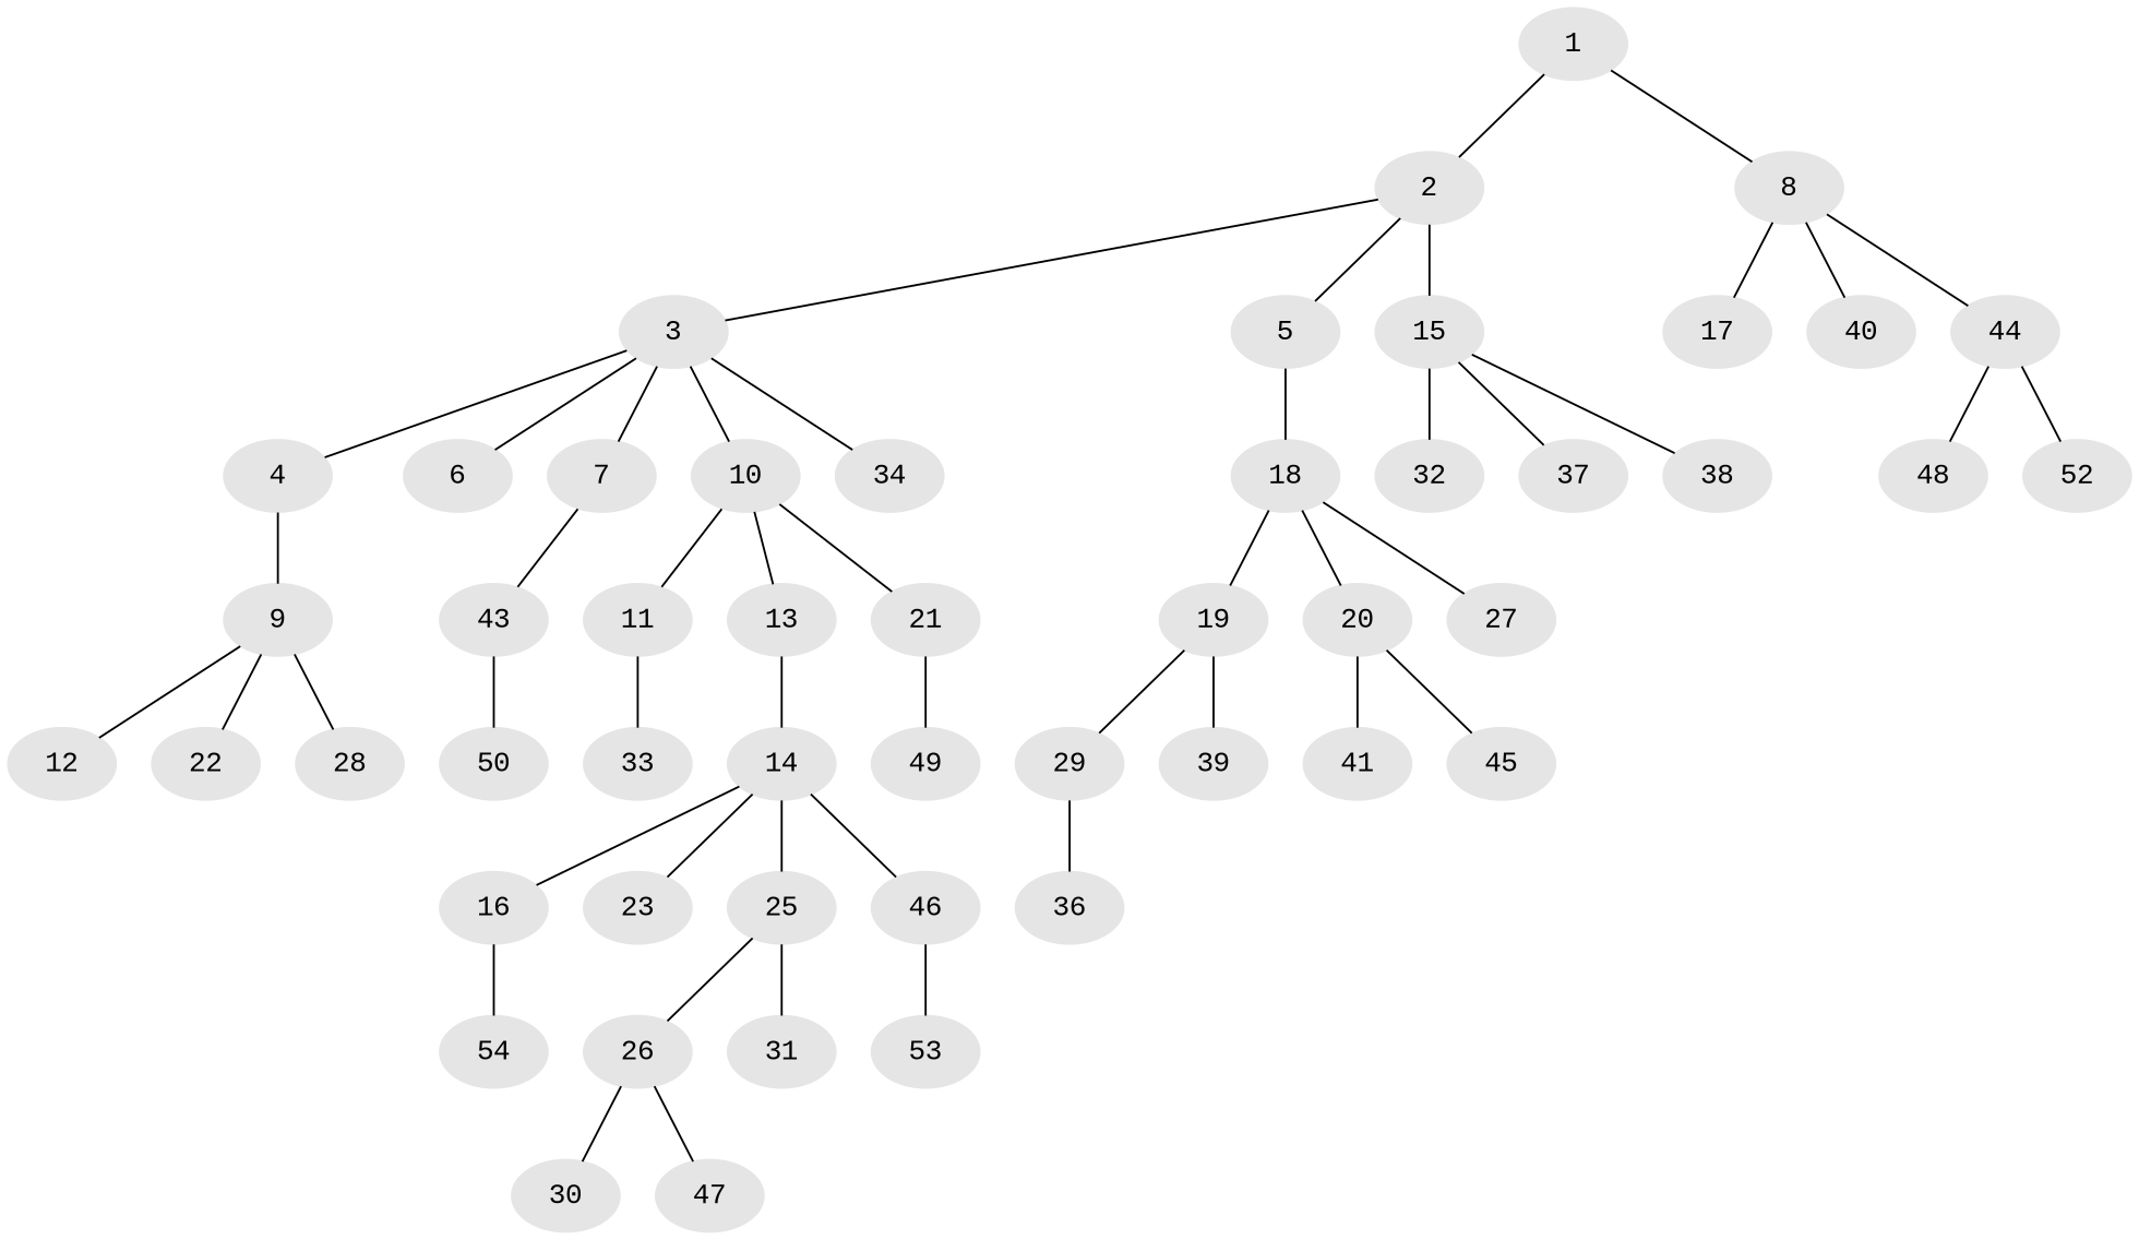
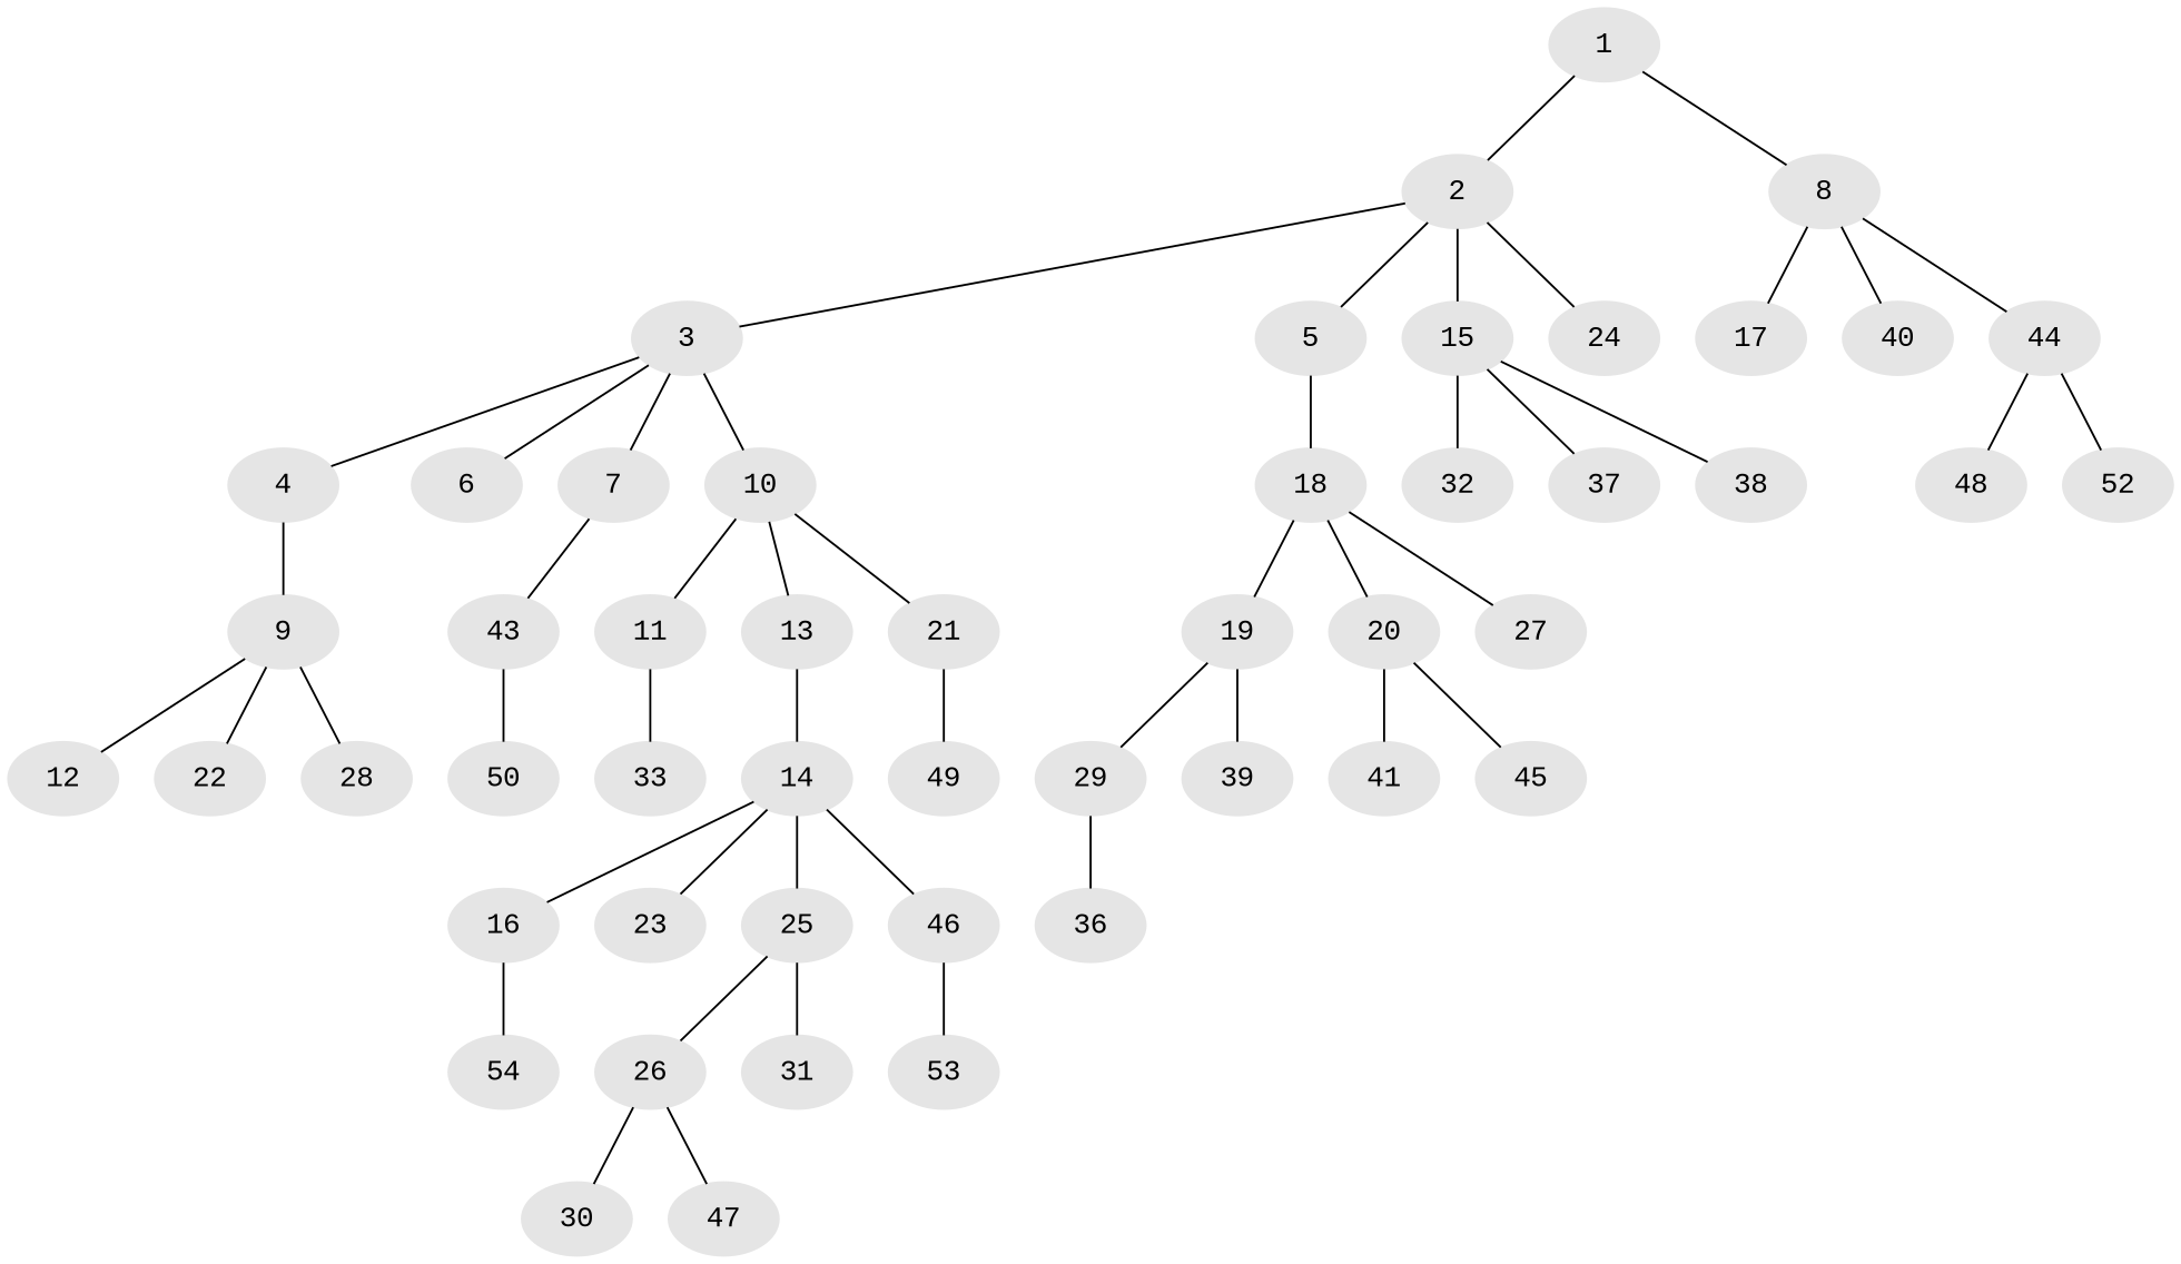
  graph {
    fontname="Liberation Mono"
    node [color=gray90 fontname="Liberation Mono" style=filled]
    edge [fontname="Liberation Mono"]
    1
    2
    8
    3
    5
    15
+   24
    17
    40
    44
    4
    6
    7
    10
-   34
    18
    32
    37
    38
    9
    43
    11
    13
    21
    12
    22
    28
    19
    20
    27
    50
    48
    52
    33
    14
    49
    16
    23
    25
    46
    54
    26
    31
    53
    29
    39
    41
    45
    36
    30
    47
    1 -- 2
    1 -- 8
    2 -- 3
    2 -- 5
    2 -- 15
+   2 -- 24
    8 -- 17
    8 -- 40
    8 -- 44
    3 -- 4
    3 -- 6
    3 -- 7
    3 -- 10
-   3 -- 34
    5 -- 18
    15 -- 32
    15 -- 37
    15 -- 38
    44 -- 48
    44 -- 52
    4 -- 9
    7 -- 43
    10 -- 11
    10 -- 13
    10 -- 21
    18 -- 19
    18 -- 20
    18 -- 27
    9 -- 12
    9 -- 22
    9 -- 28
    43 -- 50
    11 -- 33
    13 -- 14
    21 -- 49
    19 -- 29
    19 -- 39
    20 -- 41
    20 -- 45
    14 -- 16
    14 -- 23
    14 -- 25
    14 -- 46
    16 -- 54
    25 -- 26
    25 -- 31
    46 -- 53
    26 -- 30
    26 -- 47
    29 -- 36
  }
